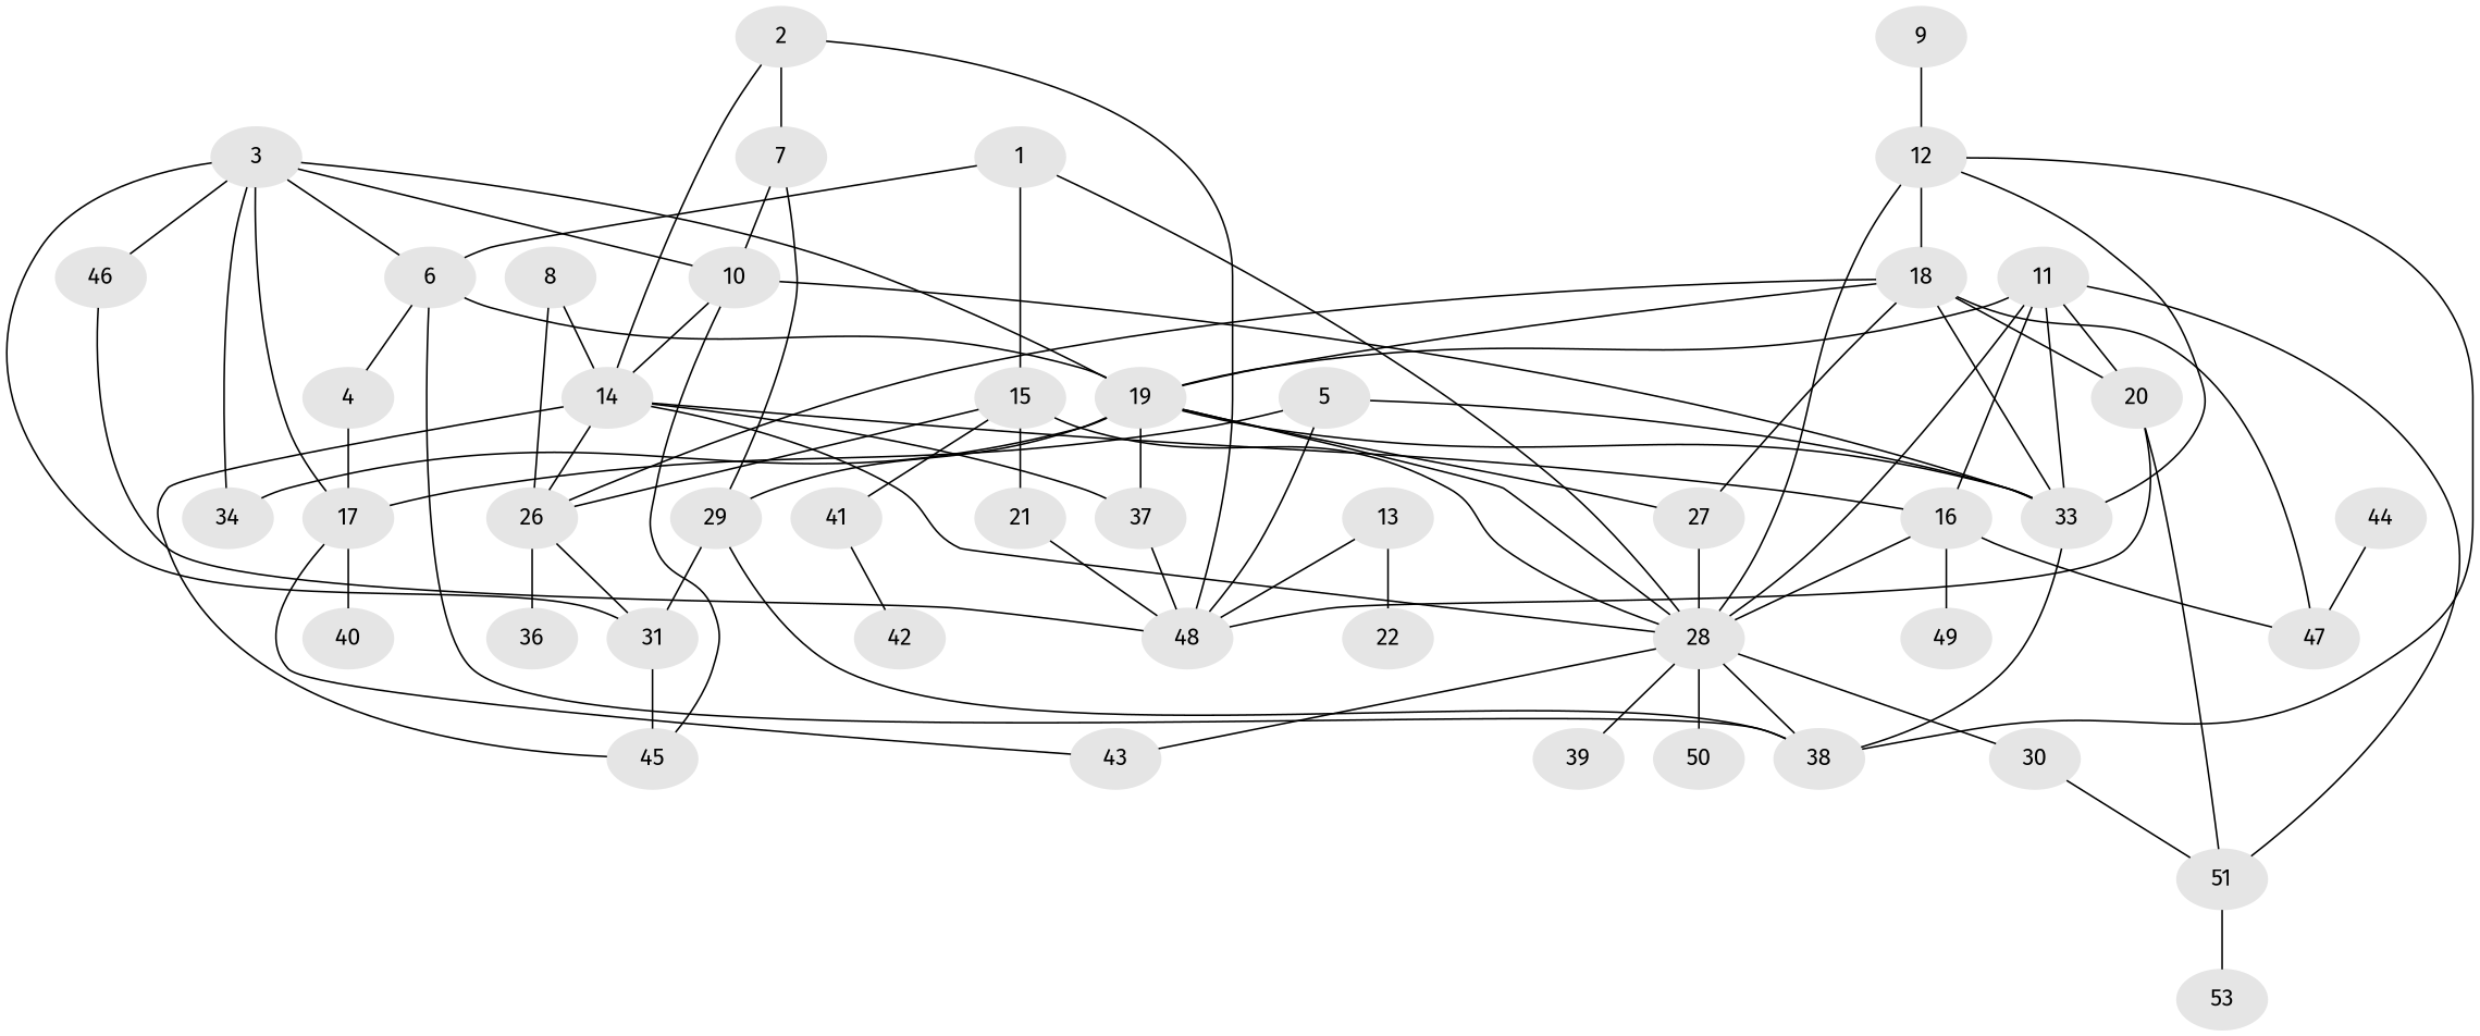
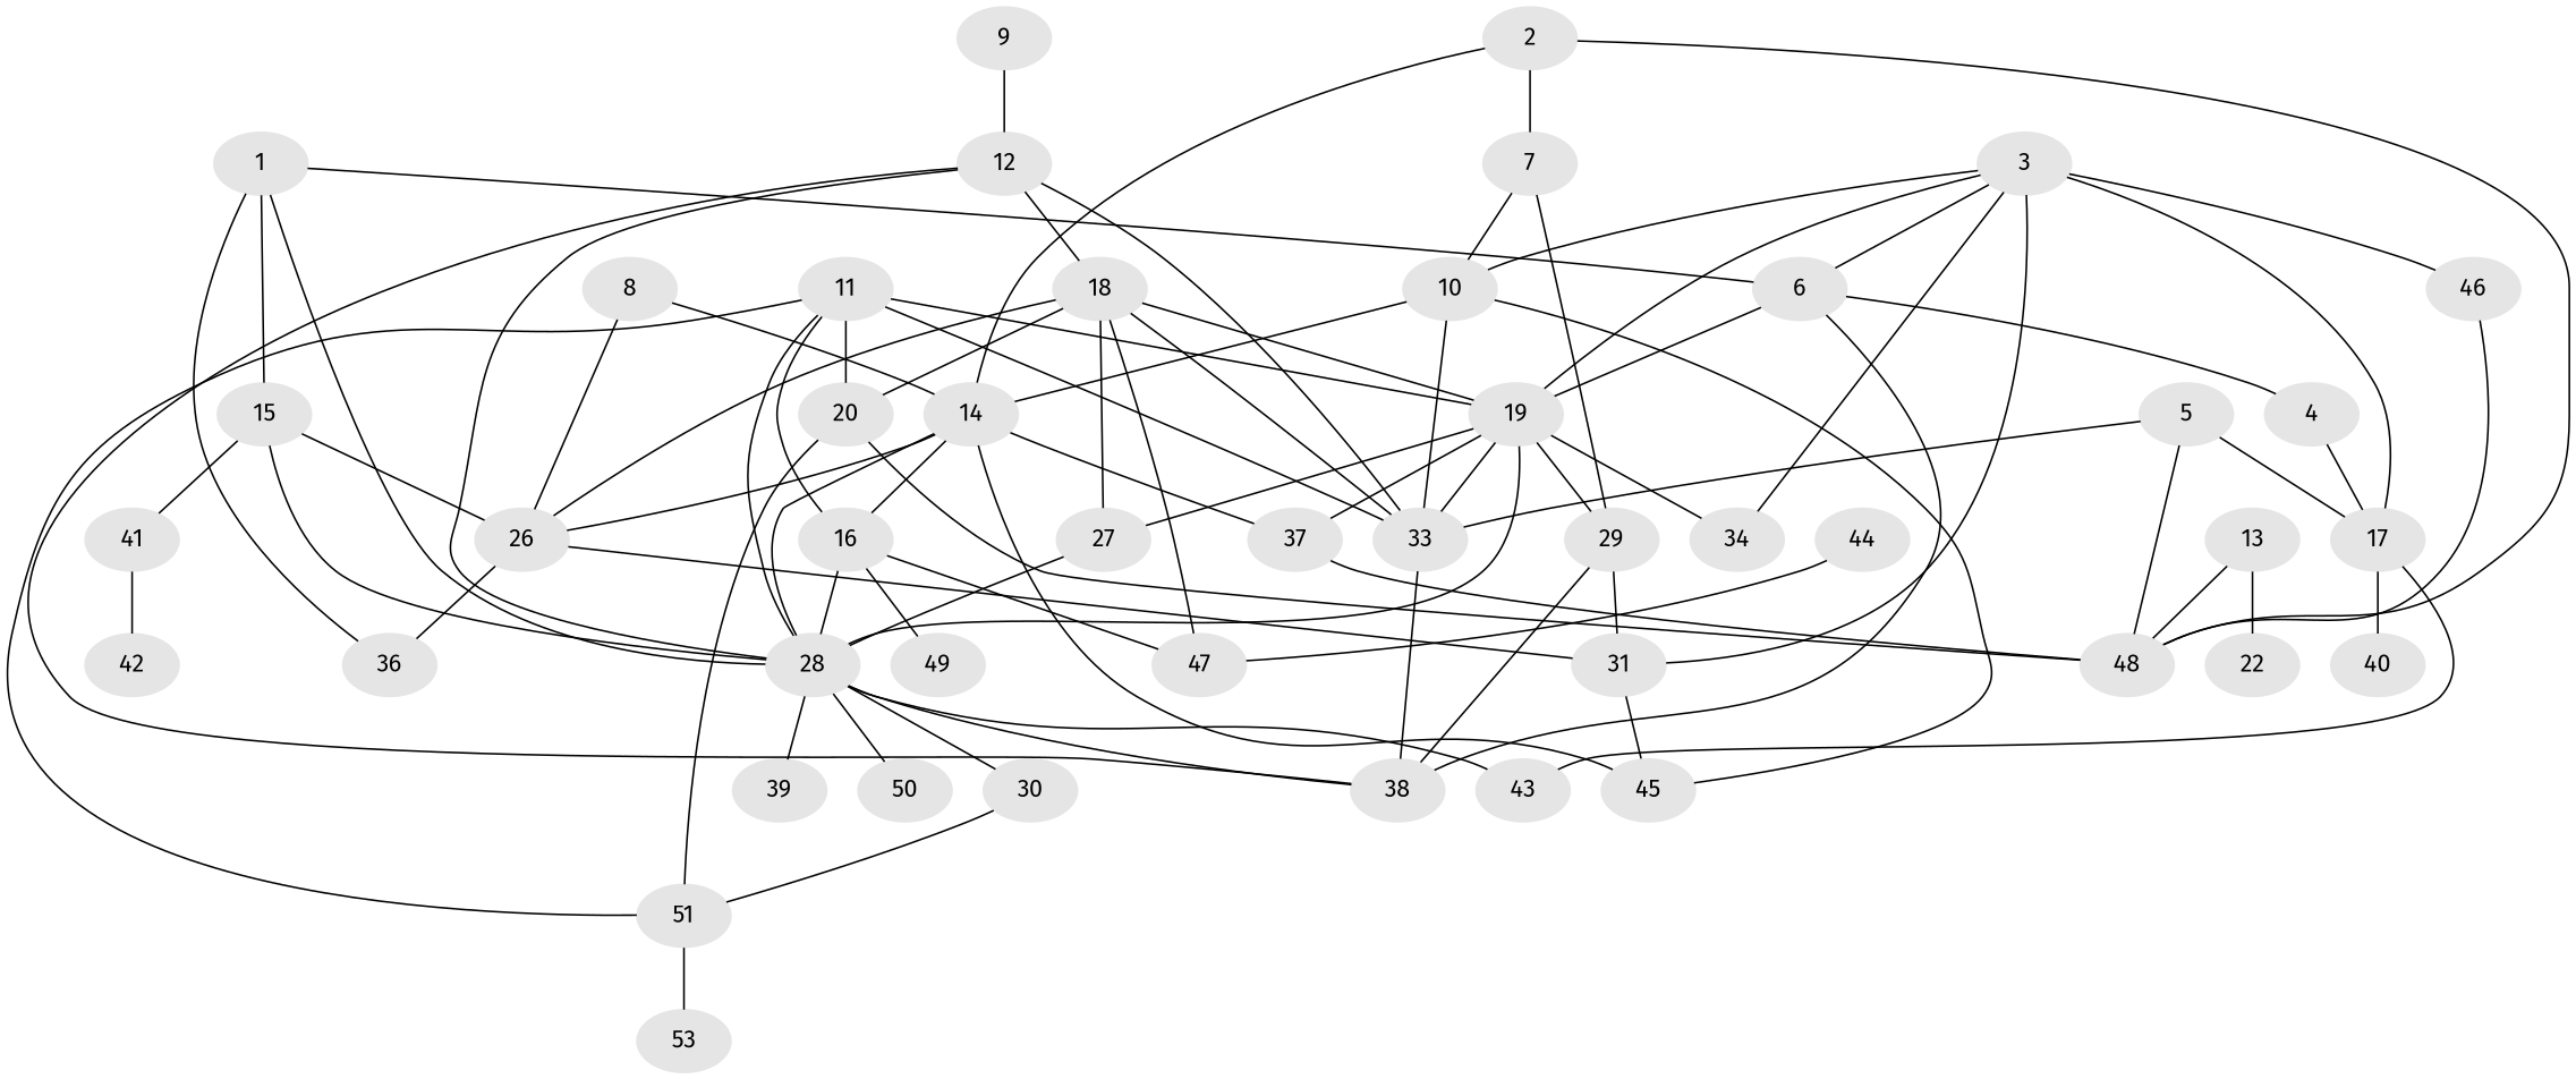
  graph {
    fontname="Fira Sans"
    node [color=gray90 fontname="Fira Sans" style=filled]
    edge [fontname="Fira Sans" weight=1.0]
    1
    6
    15
    28
    36
    19
    4
    38
    26
-   21
    41
    43
    30
    39
    50
    2
    7
    14
    48
    10
    29
    45
    16
    37
    3
    17
    31
    34
    46
    33
    40
    27
    5
    8
    9
    12
    18
    11
    20
    51
    47
    49
    53
    13
    22
    42
    44
    1 -- 6
    1 -- 15
    1 -- 28
+   1 -- 36
    6 -- 19 [weight=2.0]
    6 -- 4
    6 -- 38
    15 -- 28
    15 -- 26
-   15 -- 21 [weight=2.0]
    15 -- 41
    28 -- 38
    28 -- 43
    28 -- 30
    28 -- 39
    28 -- 50
    19 -- 28 [weight=2.0]
    19 -- 29
    19 -- 37
    19 -- 34
    19 -- 33
    19 -- 27
    4 -- 17
    26 -- 36
    26 -- 31
-   21 -- 48 [weight=2.0]
    41 -- 42
    30 -- 51
    2 -- 7
    2 -- 14
    2 -- 48
    7 -- 10
    7 -- 29
    14 -- 28
    14 -- 26
    14 -- 45
    14 -- 16
    14 -- 37
    10 -- 14
    10 -- 45
    10 -- 33
    29 -- 38
    29 -- 31
    16 -- 28 [weight=3.0]
    16 -- 47
    16 -- 49
    37 -- 48 [weight=2.0]
    3 -- 6
    3 -- 19
    3 -- 10
    3 -- 17
    3 -- 31
    3 -- 34
    3 -- 46
    17 -- 43
    17 -- 40
    31 -- 45
    46 -- 48
    33 -- 38
    27 -- 28
    5 -- 48
    5 -- 17
    5 -- 33
    8 -- 26
    8 -- 14
    9 -- 12
    12 -- 28
    12 -- 38
    12 -- 33
    12 -- 18 [weight=4.0]
    18 -- 19
    18 -- 26
    18 -- 33
    18 -- 27
    18 -- 20 [weight=2.0]
    18 -- 47
    11 -- 28
    11 -- 19 [weight=2.0]
    11 -- 16
    11 -- 33
    11 -- 20 [weight=2.0]
    11 -- 51
    20 -- 48
    20 -- 51
    51 -- 53
    13 -- 48 [weight=2.0]
    13 -- 22
    44 -- 47
  }
